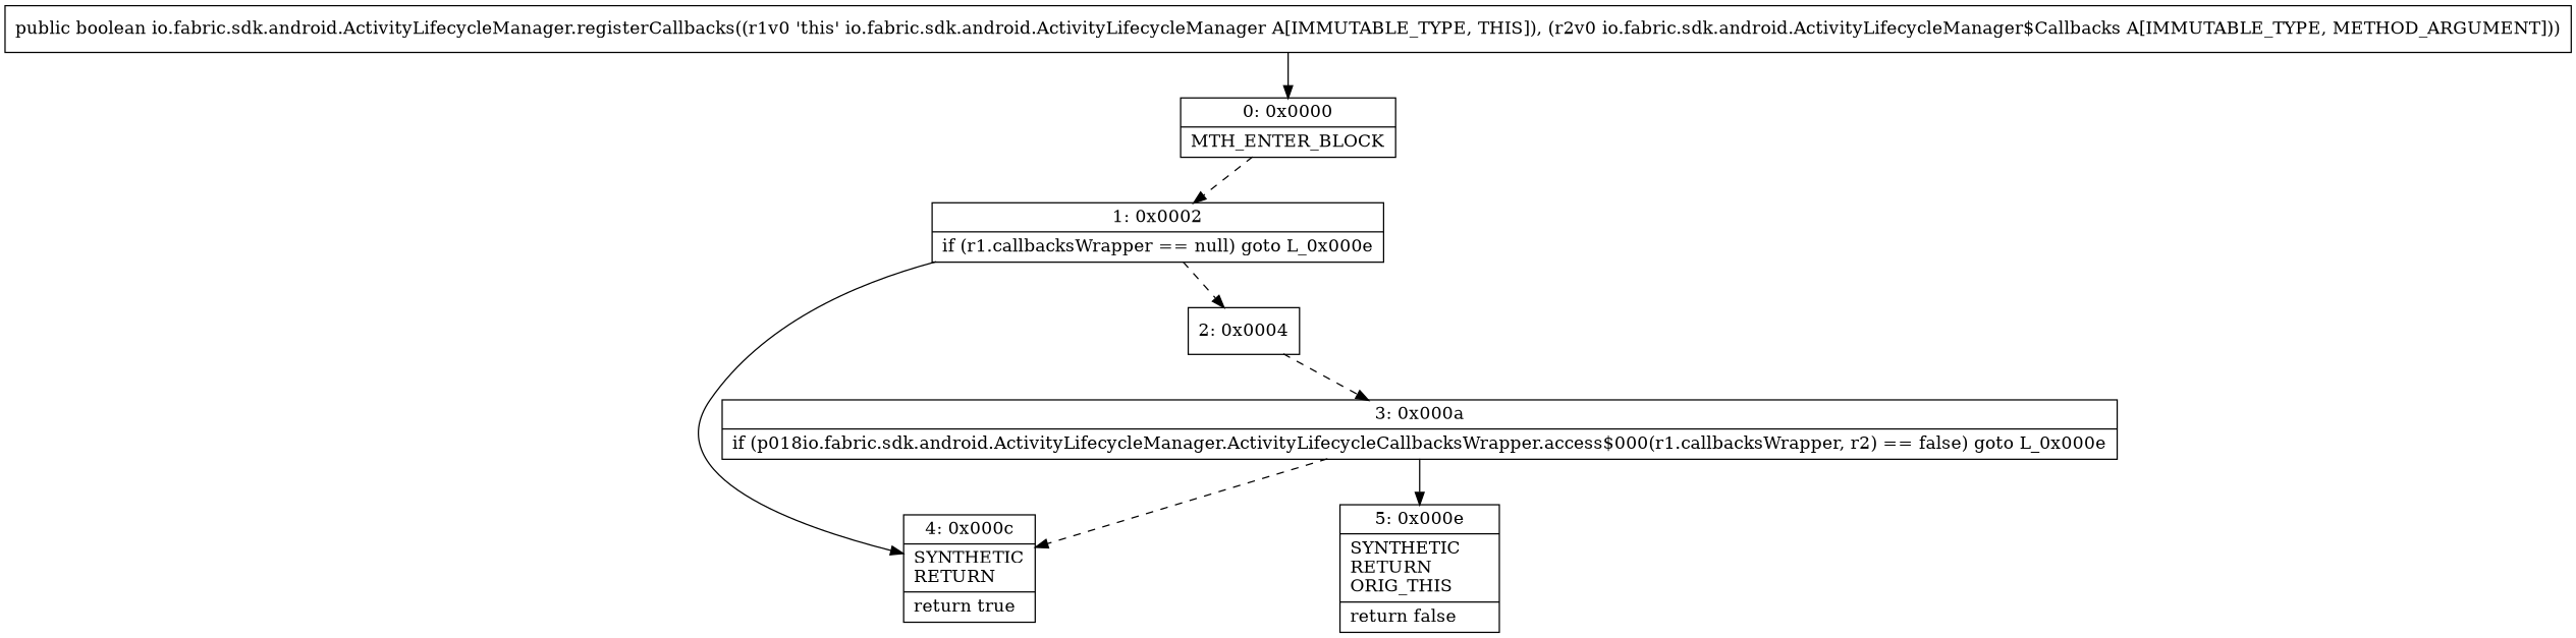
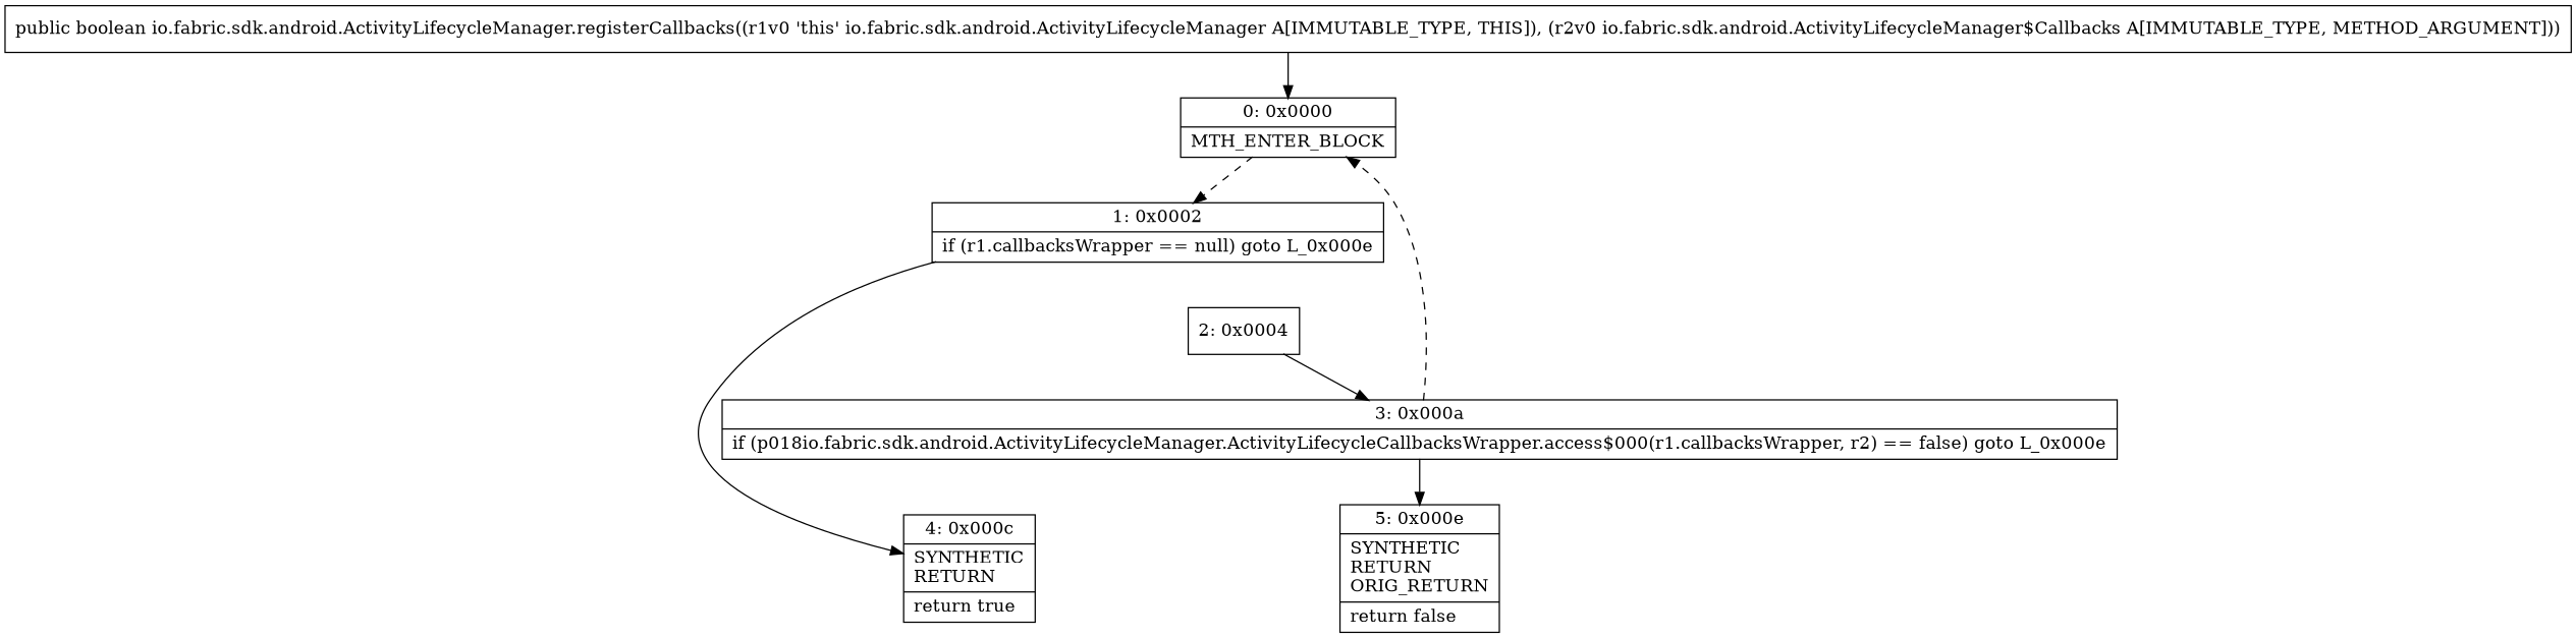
  digraph {
    fontname="DejaVu Serif"
    node [fontname="DejaVu Serif" shape=record]
    edge [fontname="DejaVu Serif"]
    n1 [label="{0\:\ 0x0000|MTH_ENTER_BLOCK\l}"]
    n2 [label="{1\:\ 0x0002|if (r1.callbacksWrapper == null) goto L_0x000e\l}"]
    n3 [label="{2\:\ 0x0004}"]
    n4 [label="{4\:\ 0x000c|SYNTHETIC\lRETURN\l|return true\l}"]
    n5 [label="{3\:\ 0x000a|if (p018io.fabric.sdk.android.ActivityLifecycleManager.ActivityLifecycleCallbacksWrapper.access$000(r1.callbacksWrapper, r2) == false) goto L_0x000e\l}"]
-   n6 [label="{5\:\ 0x000e|SYNTHETIC\lRETURN\lORIG_THIS\l|return false\l}"]
+   n6 [label="{5\:\ 0x000e|SYNTHETIC\lRETURN\lORIG_RETURN\l|return false\l}"]
    n7 [label="{public boolean io.fabric.sdk.android.ActivityLifecycleManager.registerCallbacks((r1v0 'this' io.fabric.sdk.android.ActivityLifecycleManager A[IMMUTABLE_TYPE, THIS]), (r2v0 io.fabric.sdk.android.ActivityLifecycleManager$Callbacks A[IMMUTABLE_TYPE, METHOD_ARGUMENT])) }"]
    n1 -> n2 [style=dashed]
-   n2 -> n3 [style=dashed]
    n2 -> n4
-   n3 -> n5 [style=dashed]
-   n5 -> n4 [style=dashed]
+   n3 -> n5
+   n5 -> n1 [style=dashed]
    n5 -> n6
    n7 -> n1
  }
